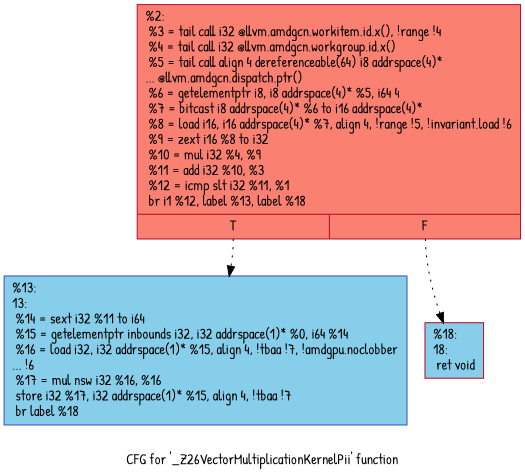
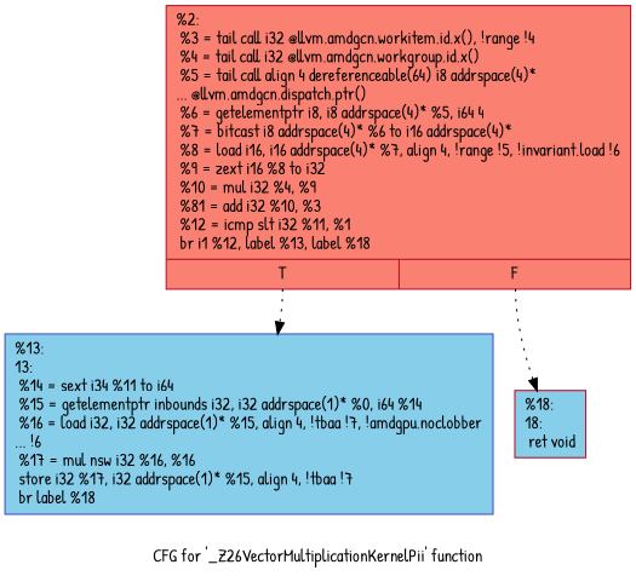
  digraph {
    fontname="Patrick Hand"
    label="CFG for '_Z26VectorMultiplicationKernelPii' function"
    node [color="#b70d28ff" fillcolor=skyblue fontname="Patrick Hand" shape=record style=filled]
    edge [fontname="Patrick Hand" style=dotted]
-   n1 [fillcolor=salmon label="{%2:\l  %3 = tail call i32 @llvm.amdgcn.workitem.id.x(), !range !4\l  %4 = tail call i32 @llvm.amdgcn.workgroup.id.x()\l  %5 = tail call align 4 dereferenceable(64) i8 addrspace(4)*\l... @llvm.amdgcn.dispatch.ptr()\l  %6 = getelementptr i8, i8 addrspace(4)* %5, i64 4\l  %7 = bitcast i8 addrspace(4)* %6 to i16 addrspace(4)*\l  %8 = load i16, i16 addrspace(4)* %7, align 4, !range !5, !invariant.load !6\l  %9 = zext i16 %8 to i32\l  %10 = mul i32 %4, %9\l  %11 = add i32 %10, %3\l  %12 = icmp slt i32 %11, %1\l  br i1 %12, label %13, label %18\l|{<s0>T|<s1>F}}"]
-   n2 [color="#3d50c3ff" label="{%13:\l13:                                               \l  %14 = sext i32 %11 to i64\l  %15 = getelementptr inbounds i32, i32 addrspace(1)* %0, i64 %14\l  %16 = load i32, i32 addrspace(1)* %15, align 4, !tbaa !7, !amdgpu.noclobber\l... !6\l  %17 = mul nsw i32 %16, %16\l  store i32 %17, i32 addrspace(1)* %15, align 4, !tbaa !7\l  br label %18\l}"]
+   n1 [fillcolor=salmon label="{%2:\l  %3 = tail call i32 @llvm.amdgcn.workitem.id.x(), !range !4\l  %4 = tail call i32 @llvm.amdgcn.workgroup.id.x()\l  %5 = tail call align 4 dereferenceable(64) i8 addrspace(4)*\l... @llvm.amdgcn.dispatch.ptr()\l  %6 = getelementptr i8, i8 addrspace(4)* %5, i64 4\l  %7 = bitcast i8 addrspace(4)* %6 to i16 addrspace(4)*\l  %8 = load i16, i16 addrspace(4)* %7, align 4, !range !5, !invariant.load !6\l  %9 = zext i16 %8 to i32\l  %10 = mul i32 %4, %9\l  %81 = add i32 %10, %3\l  %12 = icmp slt i32 %11, %1\l  br i1 %12, label %13, label %18\l|{<s0>T|<s1>F}}"]
+   n2 [color="#3d50c3ff" label="{%13:\l13:                                               \l  %14 = sext i34 %11 to i64\l  %15 = getelementptr inbounds i32, i32 addrspace(1)* %0, i64 %14\l  %16 = load i32, i32 addrspace(1)* %15, align 4, !tbaa !7, !amdgpu.noclobber\l... !6\l  %17 = mul nsw i32 %16, %16\l  store i32 %17, i32 addrspace(1)* %15, align 4, !tbaa !7\l  br label %18\l}"]
    n3 [label="{%18:\l18:                                               \l  ret void\l}"]
    n1 -> n2 [tailport=s0]
    n1 -> n3 [tailport=s1]
  }
